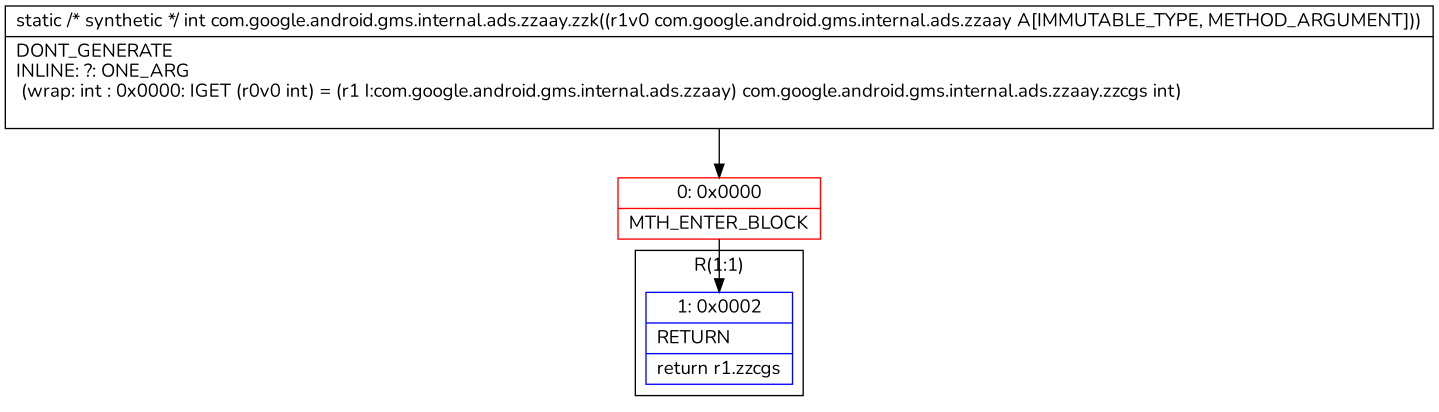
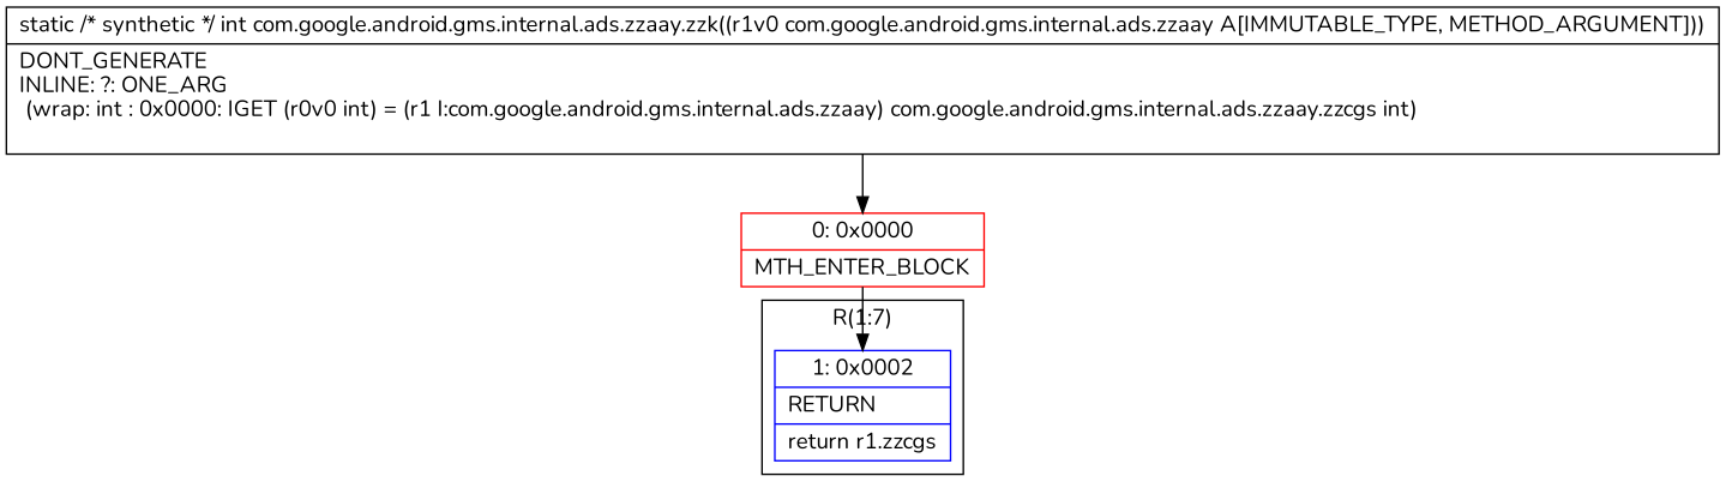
  digraph {
    fontname=Nunito
    node [shape=record fontname=Nunito]
    edge [fontname=Nunito]
    n1 [color=blue label="{1\:\ 0x0002|RETURN\l|return r1.zzcgs\l}"]
    n2 [color=red label="{0\:\ 0x0000|MTH_ENTER_BLOCK\l}"]
    n3 [label="{static \/* synthetic *\/ int com.google.android.gms.internal.ads.zzaay.zzk((r1v0 com.google.android.gms.internal.ads.zzaay A[IMMUTABLE_TYPE, METHOD_ARGUMENT]))  | DONT_GENERATE\lINLINE: ?: ONE_ARG  \l  (wrap: int : 0x0000: IGET  (r0v0 int) = (r1 I:com.google.android.gms.internal.ads.zzaay) com.google.android.gms.internal.ads.zzaay.zzcgs int)\l\l}"]
    subgraph cluster_1 {
-     label="R(1:1)"
+     label="R(1:7)"
      n1
    }
    n2 -> n1
    n3 -> n2
  }
